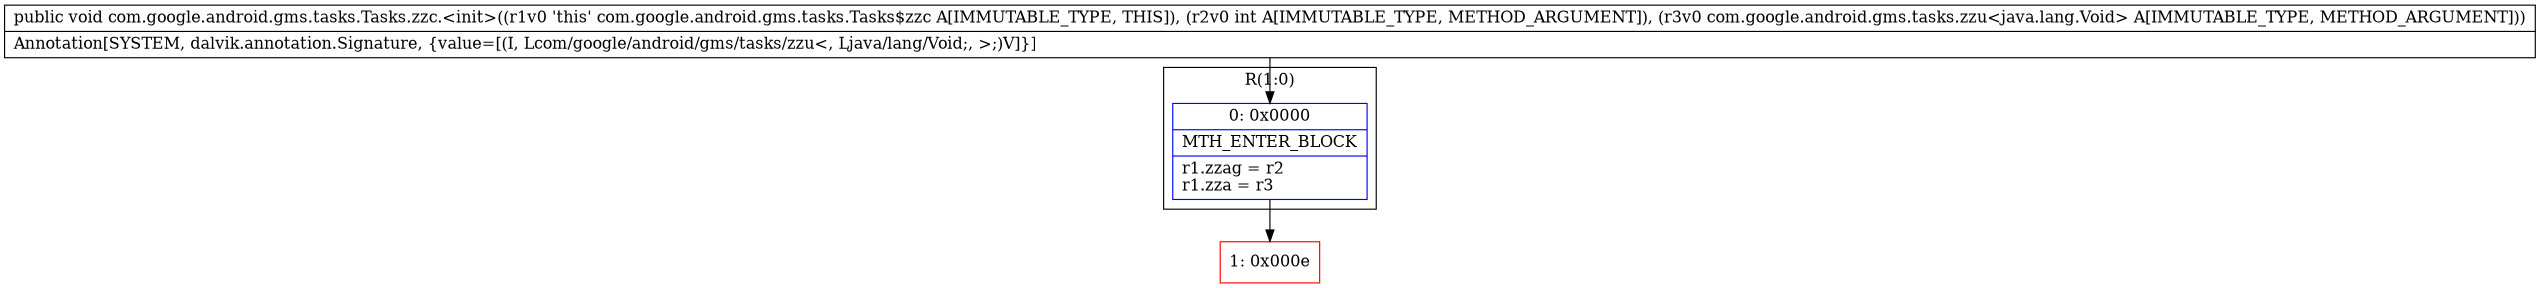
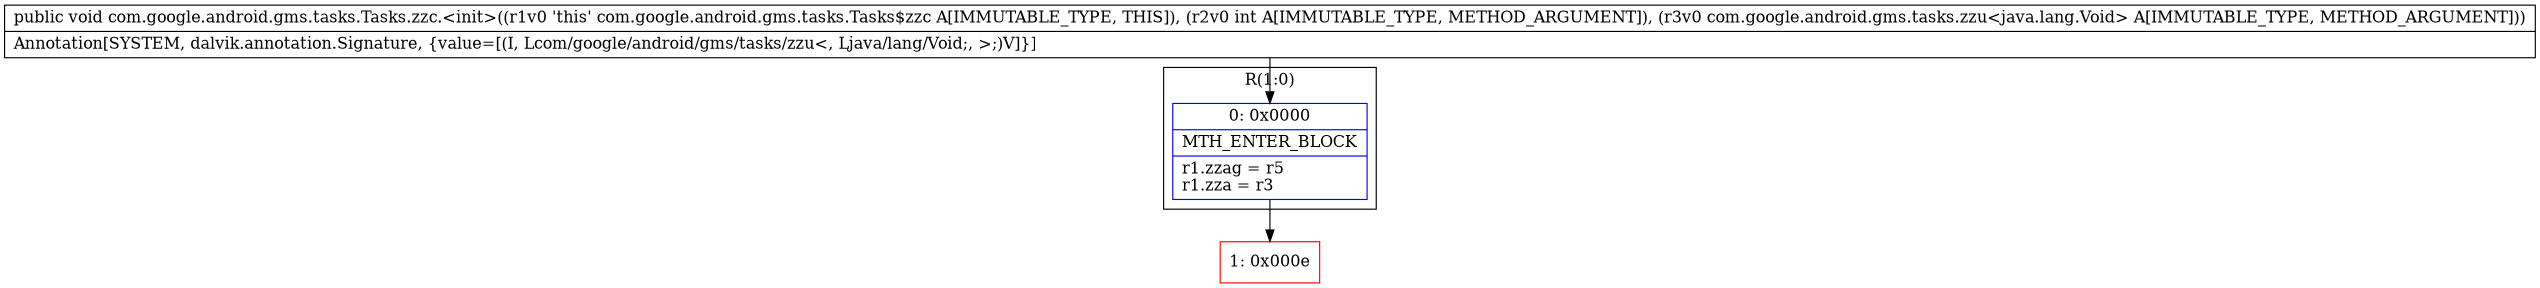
  digraph {
    node [shape=record]
-   n1 [color=blue label="{0\:\ 0x0000|MTH_ENTER_BLOCK\l|r1.zzag = r2\lr1.zza = r3\l}"]
+   n1 [color=blue label="{0\:\ 0x0000|MTH_ENTER_BLOCK\l|r1.zzag = r5\lr1.zza = r3\l}"]
    n2 [color=red label="{1\:\ 0x000e}"]
    n3 [label="{public void com.google.android.gms.tasks.Tasks.zzc.\<init\>((r1v0 'this' com.google.android.gms.tasks.Tasks$zzc A[IMMUTABLE_TYPE, THIS]), (r2v0 int A[IMMUTABLE_TYPE, METHOD_ARGUMENT]), (r3v0 com.google.android.gms.tasks.zzu\<java.lang.Void\> A[IMMUTABLE_TYPE, METHOD_ARGUMENT]))  | Annotation[SYSTEM, dalvik.annotation.Signature, \{value=[(I, Lcom\/google\/android\/gms\/tasks\/zzu\<, Ljava\/lang\/Void;, \>;)V]\}]\l}"]
    subgraph cluster_1 {
      label="R(1:0)"
      n1
    }
    n1 -> n2
    n3 -> n1
  }
